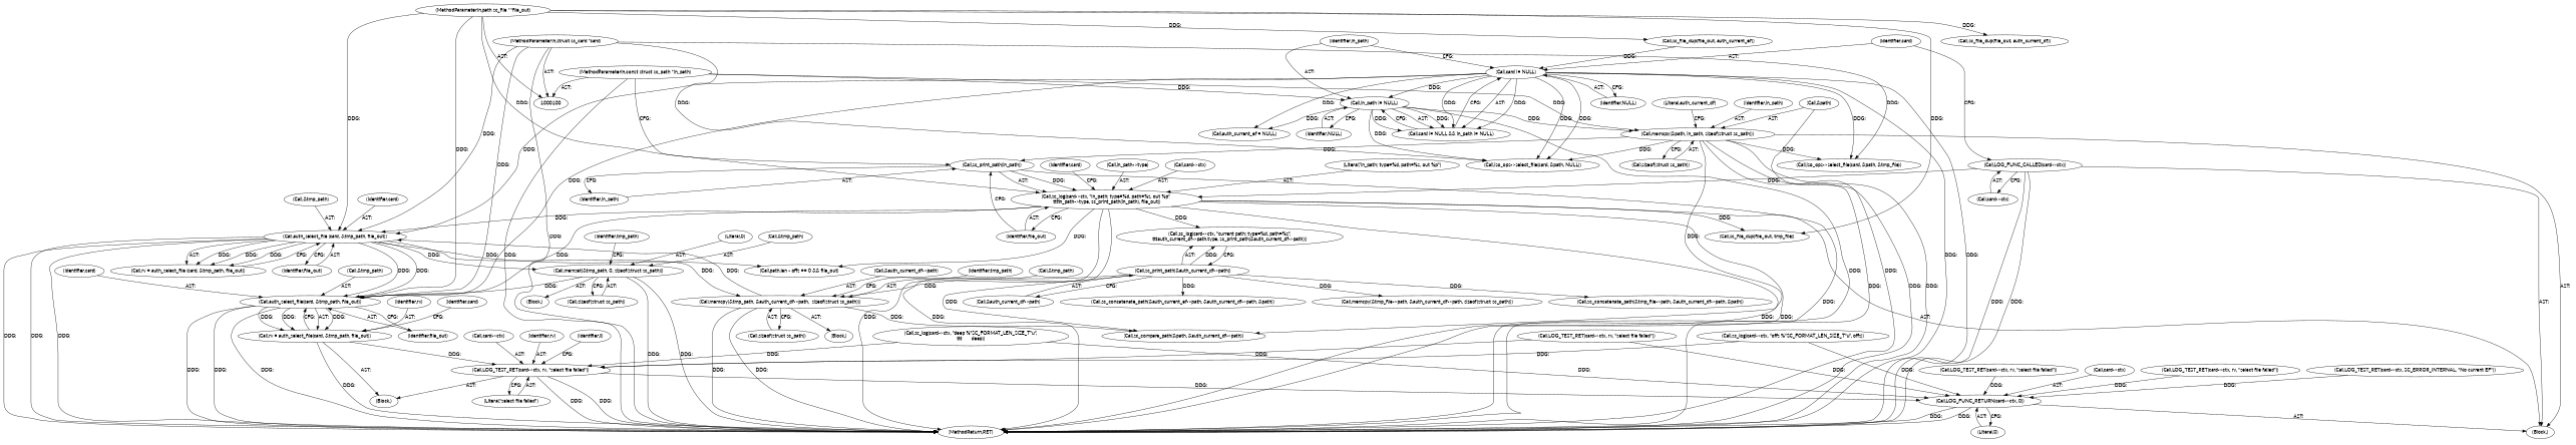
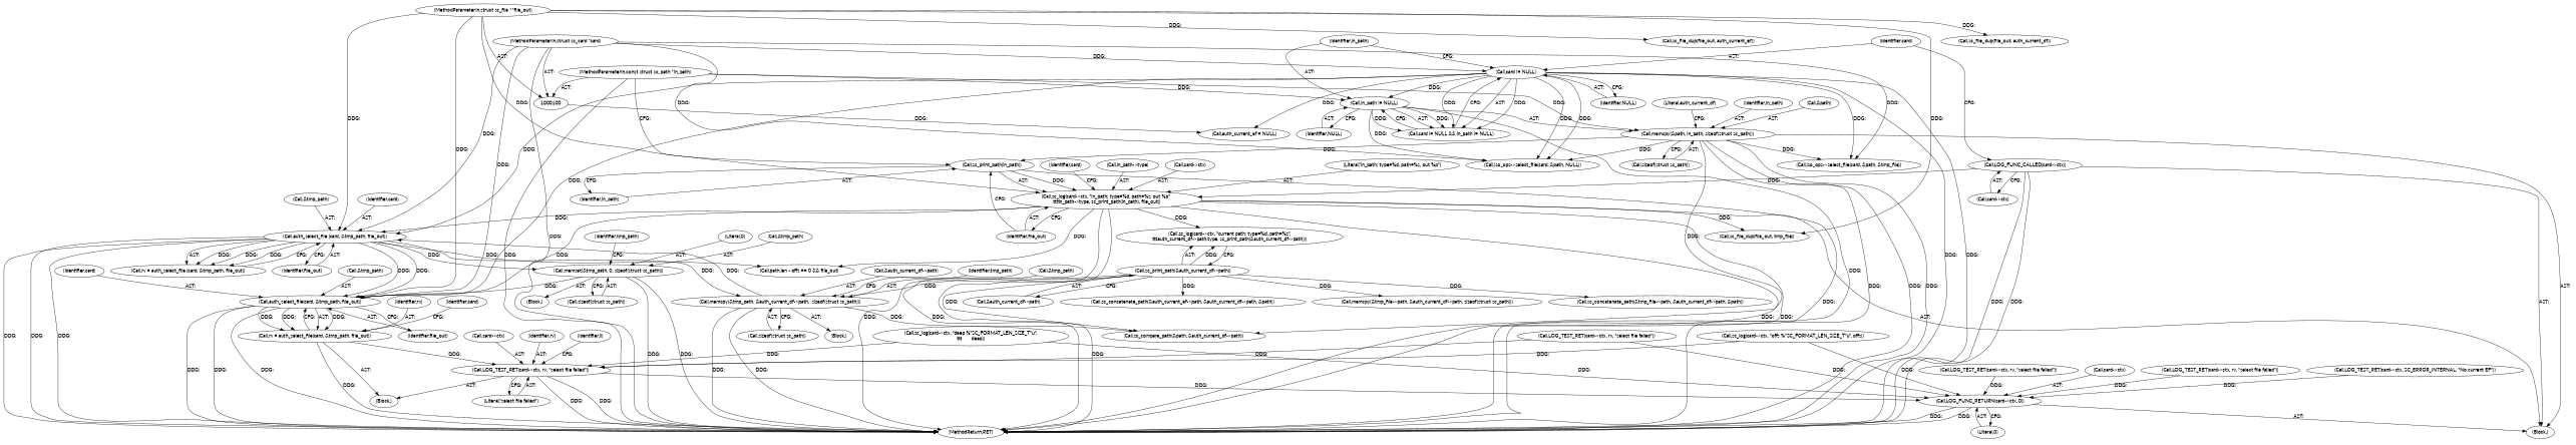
  digraph {
    fontname=Lato
    node [fontname=Lato]
    edge [fontname=Lato]
    n1 [label="(Call,auth_select_file(card, &tmp_path, file_out))"]
    n2 [label="(Call,rv = auth_select_file(card, &tmp_path, file_out))"]
    n3 [label="(Identifier,file_out)"]
    n4 [label="(MethodReturn,RET)"]
    n5 [label="(Call,LOG_TEST_RET(card->ctx, rv, \"select file failed\"))"]
    n6 [label="(Block,)"]
    n7 [label="(Call,auth_select_file (card, &tmp_path, file_out))"]
    n8 [label="(Call,memcpy(&tmp_path, &auth_current_df->path,  sizeof(struct sc_path)))"]
    n9 [label="(Call,memset(&tmp_path, 0, sizeof(struct sc_path)))"]
    n10 [label="(Call,rv = auth_select_file (card, &tmp_path, file_out))"]
    n11 [label="(Identifier,file_out)"]
    n12 [label="(Call,path.len - offs == 0 && file_out)"]
    n13 [label="(Call,sizeof(struct sc_path))"]
    n14 [label="(Call,sc_compare_path(&path, &auth_current_df->path))"]
    n15 [label="(Block,)"]
    n16 [label="(Call,sizeof(struct sc_path))"]
    n17 [label="(Block,)"]
    n18 [label="(Call,card != NULL)"]
    n19 [label="(Call,in_path != NULL)"]
    n20 [label="(Identifier,NULL)"]
    n21 [label="(Call,iso_ops->select_file(card, &path, &tmp_file))"]
    n22 [label="(Call,auth_current_ef = NULL)"]
    n23 [label="(Call,card != NULL && in_path != NULL)"]
    n24 [label="(Call,iso_ops->select_file(card, &path, NULL))"]
    n25 [label="(Call,memcpy(&path, in_path, sizeof(struct sc_path)))"]
    n26 [label="(Identifier,NULL)"]
    n27 [label="(MethodParameterIn,struct sc_card *card)"]
    1000100
    n29 [label="(Call,sc_print_path(&auth_current_df->path))"]
    n30 [label="(Call,&auth_current_df->path)"]
    n31 [label="(Call,sc_concatenate_path(&auth_current_ef->path, &auth_current_df->path, &path))"]
    n32 [label="(Call,memcpy(&tmp_file->path, &auth_current_df->path, sizeof(struct sc_path)))"]
    n33 [label="(Call,sc_concatenate_path(&tmp_file->path, &auth_current_df->path, &path))"]
    n34 [label="(Call,sc_log(card->ctx, \"current path; type=%d, path=%s\",\n\t\t\tauth_current_df->path.type, sc_print_path(&auth_current_df->path)))"]
    n35 [label="(Call,sc_log(card->ctx, \"in_path; type=%d, path=%s, out %p\",\n \t\t\tin_path->type, sc_print_path(in_path), file_out))"]
    n36 [label="(Call,sc_file_dup(file_out, tmp_file))"]
    n37 [label="(Identifier,file_out)"]
    n38 [label="(Block,)"]
    n39 [label="(Call,sc_print_path(in_path))"]
    n40 [label="(Call,LOG_FUNC_CALLED(card->ctx))"]
    n41 [label="(Call,card->ctx)"]
    n42 [label="(Identifier,in_path)"]
    n43 [label="(Call,sizeof(struct sc_path))"]
    n44 [label="(MethodParameterIn,const struct sc_path *in_path)"]
-   n45 [label="(MethodParameterIn,path sc_file **file_out)"]
+   n45 [label="(MethodParameterIn,struct sc_file **file_out)"]
    n46 [label="(Call,sc_file_dup(file_out, auth_current_df))"]
    n47 [label="(Call,sc_file_dup(file_out, auth_current_ef))"]
    n48 [label="(Call,LOG_FUNC_RETURN(card->ctx, 0))"]
    n49 [label="(Literal,\"select file failed\")"]
    n50 [label="(Literal,0)"]
    n51 [label="(Identifier,in_path)"]
    n52 [label="(Call,LOG_TEST_RET(card->ctx, rv, \"select file failed\"))"]
    n53 [label="(Identifier,ii)"]
    n54 [label="(Call,&auth_current_df->path)"]
    n55 [label="(Call,&path)"]
    n56 [label="(Call,LOG_TEST_RET(card->ctx, rv, \"select file failed\"))"]
    n57 [label="(Call,&tmp_path)"]
    n58 [label="(Identifier,card)"]
    n59 [label="(Identifier,tmp_path)"]
    n60 [label="(Call,card->ctx)"]
    n61 [label="(Call,card->ctx)"]
    n62 [label="(Call,LOG_TEST_RET(card->ctx, rv, \"select file failed\"))"]
    n63 [label="(Call,&tmp_path)"]
    n64 [label="(Identifier,tmp_path)"]
    n65 [label="(Call,card->ctx)"]
    n66 [label="(Literal,auth_current_df)"]
    n67 [label="(Literal,\"in_path; type=%d, path=%s, out %p\")"]
    n68 [label="(Identifier,card)"]
    n69 [label="(Identifier,in_path)"]
    n70 [label="(Call,sc_log(card->ctx, \"deep %\"SC_FORMAT_LEN_SIZE_T\"u\",\n\t\t\t       deep))"]
    n71 [label="(Identifier,rv)"]
    n72 [label="(Identifier,card)"]
    n73 [label="(Call,in_path->type)"]
    n74 [label="(Identifier,rv)"]
    n75 [label="(Literal,0)"]
    n76 [label="(Identifier,card)"]
    n77 [label="(Identifier,card)"]
    n78 [label="(Call,&tmp_path)"]
    n79 [label="(Call,&tmp_path)"]
    n80 [label="(Call,sc_log(card->ctx, \"offs %\"SC_FORMAT_LEN_SIZE_T\"u\", offs))"]
    n81 [label="(Call,LOG_TEST_RET(card->ctx, SC_ERROR_INTERNAL, \"No current EF\"))"]
    n1 -> n2 [label="AST: "]
    n1 -> n2 [label="DDG: "]
    n1 -> n2 [label="DDG: "]
    n1 -> n2 [label="DDG: "]
    n1 -> n3 [label="CFG: "]
    n1 -> n4 [label="DDG: "]
    n1 -> n4 [label="DDG: "]
    n1 -> n4 [label="DDG: "]
    n2 -> n1 [label="CFG: "]
    n2 -> n4 [label="DDG: "]
    n2 -> n5 [label="DDG: "]
    n2 -> n6 [label="AST: "]
    n3 -> n1 [label="AST: "]
    n5 -> n4 [label="DDG: "]
    n5 -> n4 [label="DDG: "]
    n5 -> n6 [label="AST: "]
    n5 -> n48 [label="DDG: "]
    n5 -> n49 [label="CFG: "]
    n7 -> n1 [label="DDG: "]
    n7 -> n1 [label="DDG: "]
    n7 -> n4 [label="DDG: "]
    n7 -> n4 [label="DDG: "]
    n7 -> n4 [label="DDG: "]
    n7 -> n8 [label="DDG: "]
    n7 -> n9 [label="DDG: "]
    n7 -> n10 [label="AST: "]
    n7 -> n10 [label="DDG: "]
    n7 -> n10 [label="DDG: "]
    n7 -> n10 [label="DDG: "]
    n7 -> n11 [label="CFG: "]
    n7 -> n12 [label="DDG: "]
    n8 -> n4 [label="DDG: "]
    n8 -> n4 [label="DDG: "]
    n8 -> n7 [label="DDG: "]
    n8 -> n13 [label="CFG: "]
    n8 -> n14 [label="DDG: "]
    n8 -> n15 [label="AST: "]
    n9 -> n1 [label="DDG: "]
    n9 -> n4 [label="DDG: "]
    n9 -> n4 [label="DDG: "]
    n9 -> n16 [label="CFG: "]
    n9 -> n17 [label="AST: "]
    n10 -> n7 [label="CFG: "]
    n11 -> n7 [label="AST: "]
    n13 -> n8 [label="AST: "]
    n16 -> n9 [label="AST: "]
    n18 -> n1 [label="DDG: "]
    n18 -> n4 [label="DDG: "]
    n18 -> n4 [label="DDG: "]
    n18 -> n7 [label="DDG: "]
    n18 -> n19 [label="DDG: "]
    n18 -> n20 [label="CFG: "]
    n18 -> n21 [label="DDG: "]
    n18 -> n22 [label="DDG: "]
    n18 -> n23 [label="AST: "]
    n18 -> n23 [label="DDG: "]
    n18 -> n23 [label="DDG: "]
    n18 -> n24 [label="DDG: "]
    n18 -> n24 [label="DDG: "]
    n19 -> n4 [label="DDG: "]
-   n19 -> n22 [label="DDG: "]
+   1000100 -> n22 [label="DDG: "]
    n19 -> n23 [label="AST: "]
    n19 -> n23 [label="DDG: "]
    n19 -> n23 [label="DDG: "]
    n19 -> n24 [label="DDG: "]
-   n19 -> n25 [label="DDG: "]
+   n19 -> n25 [label="AST: "]
    n19 -> n26 [label="CFG: "]
    n20 -> n18 [label="AST: "]
    n23 -> n18 [label="CFG: "]
    n23 -> n19 [label="CFG: "]
    n25 -> n4 [label="DDG: "]
    n25 -> n4 [label="DDG: "]
    n25 -> n4 [label="DDG: "]
    n25 -> n14 [label="DDG: "]
    n25 -> n21 [label="DDG: "]
    n25 -> n24 [label="DDG: "]
    n25 -> n38 [label="AST: "]
    n25 -> n39 [label="DDG: "]
    n25 -> n43 [label="CFG: "]
    n26 -> n19 [label="AST: "]
    n27 -> n1 [label="DDG: "]
    n27 -> n4 [label="DDG: "]
    n27 -> n7 [label="DDG: "]
-   n47 -> n18 [label="DDG: "]
+   n27 -> n18 [label="DDG: "]
    n27 -> n21 [label="DDG: "]
    n27 -> n24 [label="DDG: "]
    n27 -> 1000100 [label="AST: "]
-   n55 -> n4 [label="DDG: "]
+   n29 -> n4 [label="DDG: "]
    n29 -> n8 [label="DDG: "]
    n29 -> n14 [label="DDG: "]
    n29 -> n30 [label="CFG: "]
    n29 -> n31 [label="DDG: "]
    n29 -> n32 [label="DDG: "]
    n29 -> n33 [label="DDG: "]
    n29 -> n34 [label="AST: "]
    n29 -> n34 [label="DDG: "]
    n30 -> n29 [label="AST: "]
    n34 -> n29 [label="CFG: "]
    n35 -> n1 [label="DDG: "]
    n35 -> n4 [label="DDG: "]
    n35 -> n4 [label="DDG: "]
    n35 -> n4 [label="DDG: "]
    n35 -> n4 [label="DDG: "]
    n35 -> n7 [label="DDG: "]
    n35 -> n12 [label="DDG: "]
    n35 -> n34 [label="DDG: "]
    n35 -> n36 [label="DDG: "]
    n35 -> n37 [label="CFG: "]
    n35 -> n38 [label="AST: "]
    n37 -> n35 [label="AST: "]
    n37 -> n39 [label="CFG: "]
    n39 -> n4 [label="DDG: "]
    n39 -> n35 [label="AST: "]
    n39 -> n35 [label="DDG: "]
    n39 -> n42 [label="CFG: "]
    n40 -> n4 [label="DDG: "]
    n40 -> n4 [label="DDG: "]
    n40 -> n35 [label="DDG: "]
    n40 -> n38 [label="AST: "]
    n40 -> n41 [label="CFG: "]
    n41 -> n40 [label="AST: "]
    n42 -> n39 [label="AST: "]
    n43 -> n25 [label="AST: "]
    n44 -> n4 [label="DDG: "]
    n44 -> n19 [label="DDG: "]
    n44 -> n25 [label="DDG: "]
    n44 -> 1000100 [label="AST: "]
    n44 -> n39 [label="CFG: "]
    n45 -> n1 [label="DDG: "]
    n45 -> n7 [label="DDG: "]
    n45 -> 1000100 [label="AST: "]
    n45 -> n35 [label="DDG: "]
    n45 -> n36 [label="DDG: "]
    n45 -> n46 [label="DDG: "]
    n45 -> n47 [label="DDG: "]
    n48 -> n4 [label="DDG: "]
    n48 -> n4 [label="DDG: "]
    n48 -> n38 [label="AST: "]
    n48 -> n50 [label="CFG: "]
    n49 -> n5 [label="AST: "]
    n50 -> n48 [label="AST: "]
    n51 -> n18 [label="CFG: "]
    n51 -> n19 [label="AST: "]
    n52 -> n5 [label="DDG: "]
    n52 -> n48 [label="DDG: "]
    n53 -> n5 [label="CFG: "]
    n54 -> n8 [label="AST: "]
    n55 -> n25 [label="AST: "]
    n56 -> n48 [label="DDG: "]
    n57 -> n7 [label="AST: "]
    n58 -> n1 [label="AST: "]
    n59 -> n9 [label="CFG: "]
    n60 -> n5 [label="AST: "]
    n61 -> n48 [label="AST: "]
    n62 -> n48 [label="DDG: "]
    n63 -> n1 [label="AST: "]
    n64 -> n8 [label="CFG: "]
    n65 -> n35 [label="AST: "]
    n66 -> n25 [label="CFG: "]
    n67 -> n35 [label="AST: "]
    n68 -> n35 [label="CFG: "]
    n69 -> n25 [label="AST: "]
    n70 -> n5 [label="DDG: "]
    n70 -> n48 [label="DDG: "]
    n71 -> n2 [label="AST: "]
    n72 -> n18 [label="AST: "]
    n72 -> n40 [label="CFG: "]
    n73 -> n35 [label="AST: "]
    n74 -> n5 [label="AST: "]
    n75 -> n9 [label="AST: "]
    n76 -> n7 [label="AST: "]
    n77 -> n2 [label="CFG: "]
    n78 -> n8 [label="AST: "]
    n79 -> n9 [label="AST: "]
    n80 -> n5 [label="DDG: "]
    n80 -> n48 [label="DDG: "]
    n81 -> n48 [label="DDG: "]
  }
